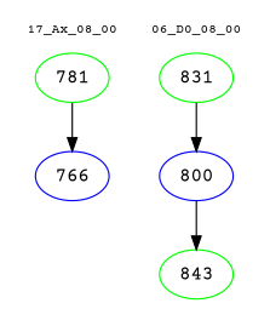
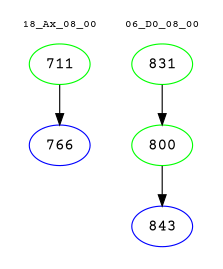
  digraph {
    fontname="Courier Prime"
    node [color=green fontname="Courier Prime"]
    edge [color=black fontname="Courier Prime"]
-   n1 [label=781]
+   n1 [label=711]
    n2 [color=blue label=766]
    n3 [label=831]
-   n4 [color=blue label=800]
-   n5 [label=843]
+   n4 [label=800]
+   n5 [color=blue label=843]
    subgraph cluster_1 {
      color=white
      fontsize=10
-     label="17_Ax_08_00"
+     label="18_Ax_08_00"
      n1
      n2
    }
    subgraph cluster_2 {
      color=white
      fontsize=10
      label="06_D0_08_00"
      n3
      n4
      n5
    }
    n1 -> n2
    n3 -> n4
    n4 -> n5
  }
